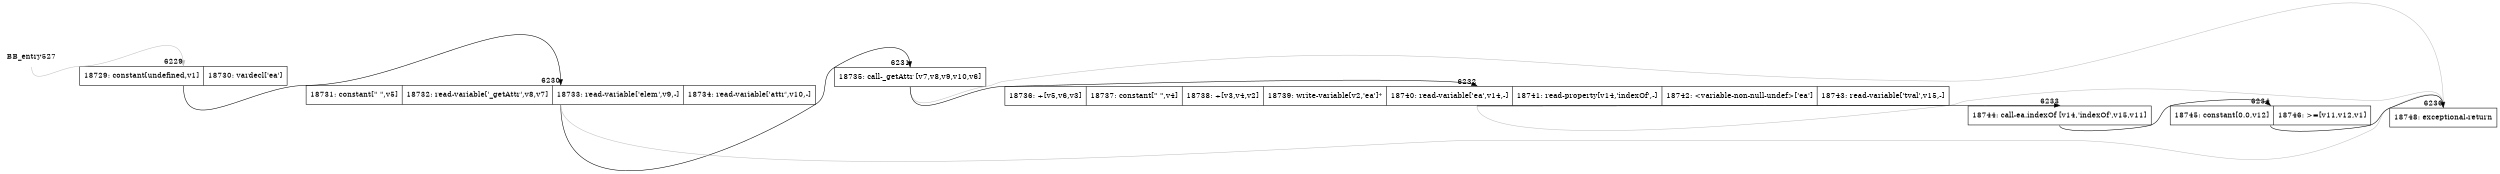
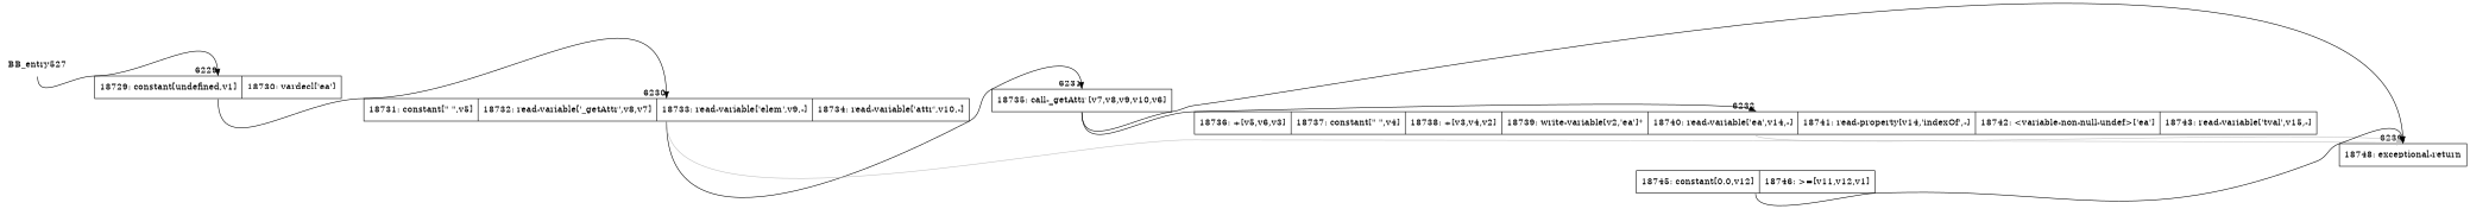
  digraph {
    rankdir=LR
    node [shape=record]
    edge [headport=n tailport=s]
    n1 [label=BB_entry527 shape=none]
    n2 [label="{18729: constant[undefined,v1]|18730: vardecl['ea']}"]
    n3 [label="{18731: constant[\" \",v5]|18732: read-variable['_getAttr',v8,v7]|18733: read-variable['elem',v9,-]|18734: read-variable['attr',v10,-]}"]
    n4 [label="{18735: call-_getAttr [v7,v8,v9,v10,v6]}"]
    n5 [label="{18748: exceptional-return}"]
    n6 [label="{18736: +[v5,v6,v3]|18737: constant[\" \",v4]|18738: +[v3,v4,v2]|18739: write-variable[v2,'ea']*|18740: read-variable['ea',v14,-]|18741: read-property[v14,'indexOf',-]|18742: \<variable-non-null-undef\>['ea']|18743: read-variable['tval',v15,-]}"]
-   n7 [label="{18744: call-ea.indexOf [v14,'indexOf',v15,v11]}"]
    n8 [label="{18745: constant[0.0,v12]|18746: \>=[v11,v12,v1]}"]
-   n1 -> n2 [headlabel="    6229" color=gray]
+   n1 -> n2 [headlabel="    6229"]
    n2 -> n3 [headlabel="      6230"]
    n3 -> n4 [headlabel="      6231"]
    n3 -> n5 [color=gray headlabel="      6236"]
-   n4 -> n5 [color=gray]
+   n4 -> n5 [color=black]
    n4 -> n6 [headlabel="      6232"]
    n6 -> n5 [color=gray]
-   n6 -> n7 [headlabel="      6233"]
-   n7 -> n8 [headlabel="      6234"]
    n8 -> n5 [color=black]
  }
